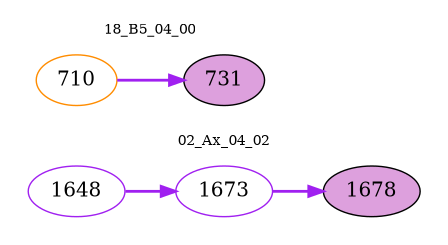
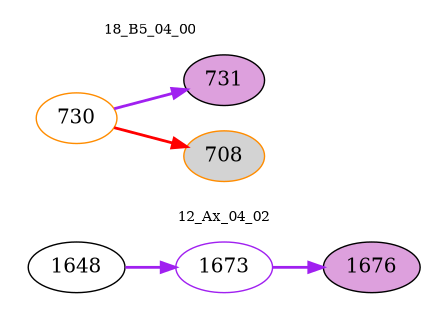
  digraph {
    rankdir=LR
    node [color=purple fillcolor=white style=filled]
    edge [color=purple style=bold]
    n1 [label=1673]
-   n2 [label=1648]
-   n3 [color=black fillcolor=plum label=1678]
-   n4 [color=darkorange label=710]
+   n2 [color=black label=1648]
+   n3 [color=black fillcolor=plum label=1676]
+   n4 [color=darkorange label=730]
+   n5 [color=darkorange fillcolor=lightgrey label=708]
    n6 [color=black fillcolor=plum label=731]
    subgraph cluster_1 {
      color=white
      fontsize=10
-     label="02_Ax_04_02"
+     label="12_Ax_04_02"
      n1
      n2
      n3
    }
    subgraph cluster_2 {
      color=white
      fontsize=10
      label="18_B5_04_00"
      n4
+     n5
      n6
    }
    n1 -> n3
    n2 -> n1
+   n4 -> n5 [color=red]
    n4 -> n6
  }
